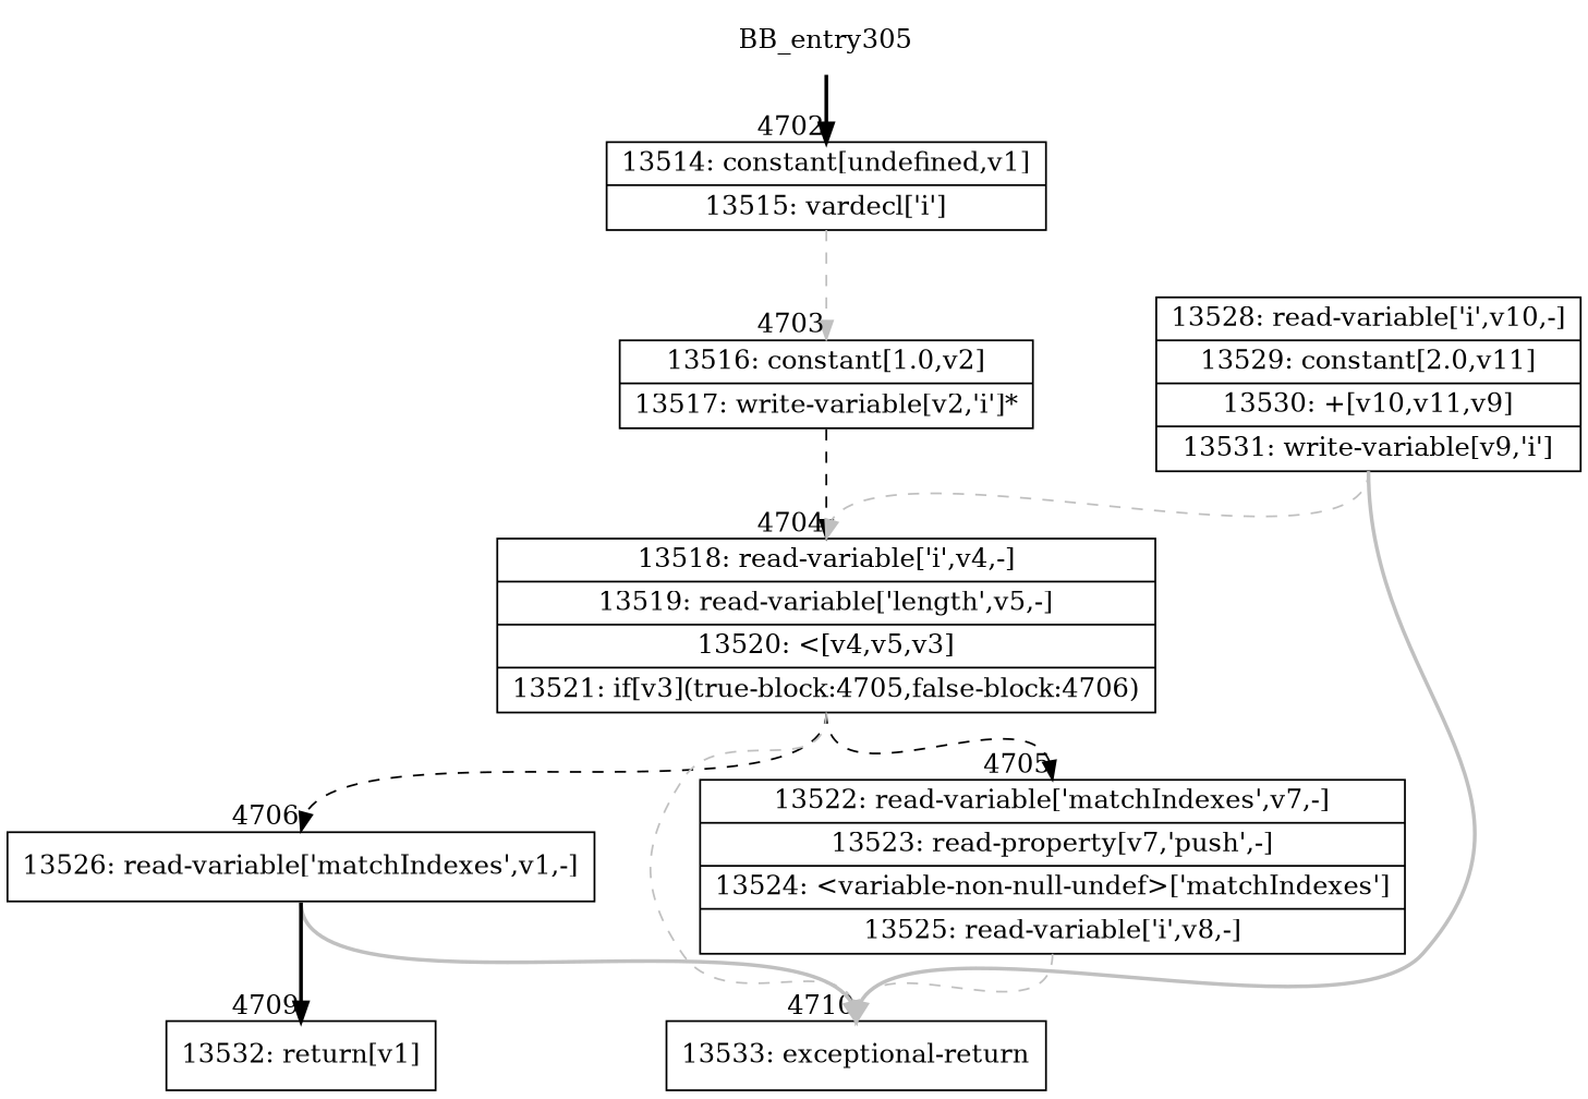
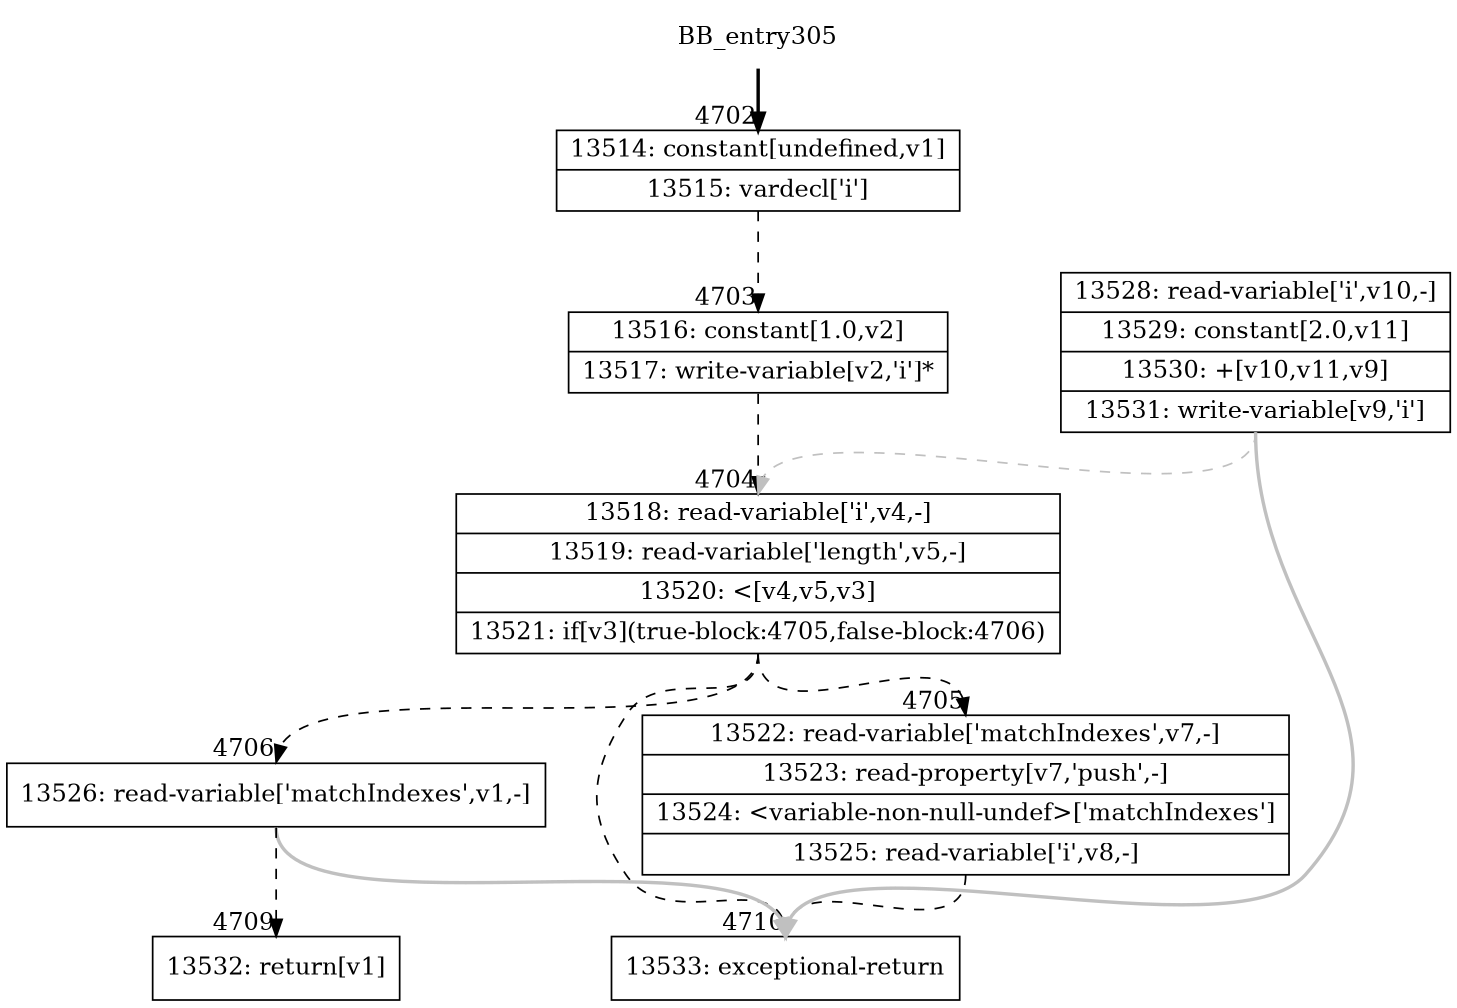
  digraph {
    rankdir=TD
    node [shape=record]
    edge [headport=n style=dashed tailport=s]
    n1 [label=BB_entry305 shape=none]
    n2 [label="{13514: constant[undefined,v1]|13515: vardecl['i']}"]
    n3 [label="{13516: constant[1.0,v2]|13517: write-variable[v2,'i']*}"]
    n4 [label="{13518: read-variable['i',v4,-]|13519: read-variable['length',v5,-]|13520: \<[v4,v5,v3]|13521: if[v3](true-block:4705,false-block:4706)}"]
    n5 [label="{13522: read-variable['matchIndexes',v7,-]|13523: read-property[v7,'push',-]|13524: \<variable-non-null-undef\>['matchIndexes']|13525: read-variable['i',v8,-]}"]
    n6 [label="{13526: read-variable['matchIndexes',v1,-]}"]
    n7 [label="{13533: exceptional-return}"]
    n8 [label="{13532: return[v1]}"]
    n9 [label="{13528: read-variable['i',v10,-]|13529: constant[2.0,v11]|13530: +[v10,v11,v9]|13531: write-variable[v9,'i']}"]
    n1 -> n2 [headlabel="    4702" style=bold]
-   n2 -> n3 [headlabel="      4703" color=gray]
+   n2 -> n3 [headlabel="      4703"]
    n3 -> n4 [headlabel="      4704"]
    n4 -> n5 [headlabel="      4705"]
    n4 -> n6 [headlabel="      4706"]
-   n4 -> n7 [color=gray headlabel="      4710"]
-   n5 -> n7 [color=gray]
+   n4 -> n7 [color=black headlabel="      4710"]
+   n5 -> n7 [color=black]
    n6 -> n7 [color=gray style=bold]
-   n6 -> n8 [headlabel="      4709" style=bold]
+   n6 -> n8 [headlabel="      4709"]
    n9 -> n4 [color=gray]
    n9 -> n7 [color=gray style=bold]
  }
